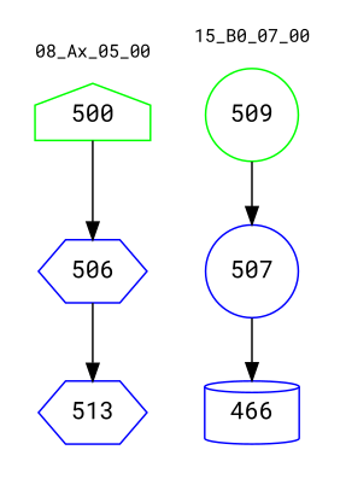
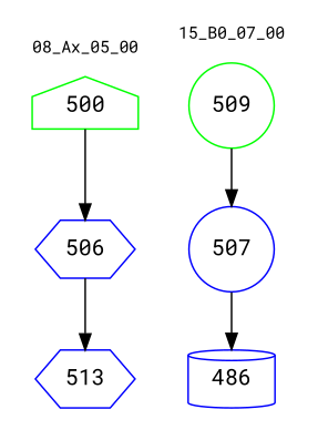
  digraph {
    fontname="Roboto Mono"
    node [color=blue fontname="Roboto Mono" shape=hexagon]
    edge [color=black fontname="Roboto Mono"]
    n1 [color=green label=500 shape=house]
    n2 [label=506]
    n3 [label=513]
    n4 [color=green label=509 shape=circle]
    n5 [label=507 shape=circle]
-   n6 [label=466 shape=cylinder]
+   n6 [label=486 shape=cylinder]
    subgraph cluster_1 {
      color=white
      fontsize=10
      label="08_Ax_05_00"
      n1
      n2
      n3
    }
    subgraph cluster_2 {
      color=white
      fontsize=10
      label="15_B0_07_00"
      n4
      n5
      n6
    }
    n1 -> n2
    n2 -> n3
    n4 -> n5
    n5 -> n6
  }
